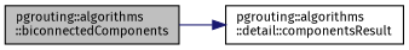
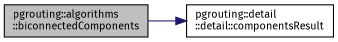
  digraph {
    rankdir=LR
    fontname="Fira Sans"
    node [color=black fontname="Fira Sans" fontsize=10 shape=record style=filled]
    n1 [fillcolor=grey75 fontcolor=black height=0.2 label="pgrouting::algorithms\l::biconnectedComponents" width=0.4]
-   n2 [fillcolor=white height=0.2 label="pgrouting::algorithms\l::detail::componentsResult" width=0.4]
+   n2 [fillcolor=white height=0.2 label="pgrouting::detail\l::detail::componentsResult" width=0.4]
    n1 -> n2 [color=midnightblue fontname="Fira Sans" fontsize=10 labelfontname=Helvetica labelfontsize=10 style=solid]
  }
